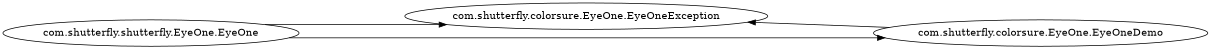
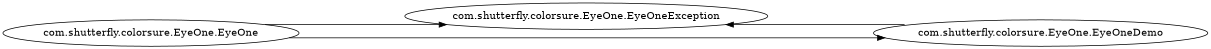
  digraph {
    concentrate=true
    rankdir=LR
    ranksep=2.0
    splines=ortho
-   "com.shutterfly.colorsure.EyeOne.EyeOne" [label="com.shutterfly.shutterfly.EyeOne.EyeOne"]
+   "com.shutterfly.colorsure.EyeOne.EyeOne"
    "com.shutterfly.colorsure.EyeOne.EyeOneException"
    "com.shutterfly.colorsure.EyeOne.EyeOneDemo"
    "com.shutterfly.colorsure.EyeOne.EyeOne" -> "com.shutterfly.colorsure.EyeOne.EyeOneException"
    "com.shutterfly.colorsure.EyeOne.EyeOne" -> "com.shutterfly.colorsure.EyeOne.EyeOneDemo"
-   "com.shutterfly.colorsure.EyeOne.EyeOneDemo" -> "com.shutterfly.colorsure.EyeOne.EyeOneException"
+   "com.shutterfly.colorsure.EyeOne.EyeOneException" -> "com.shutterfly.colorsure.EyeOne.EyeOneDemo"
  }
